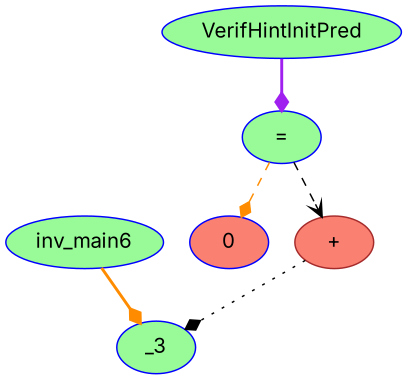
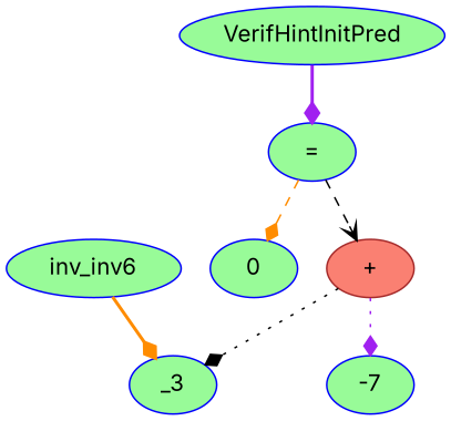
  digraph {
    fontname=Inter
    node [color=blue fillcolor=palegreen fontname=Inter style=filled]
    edge [arrowhead=diamond color=darkorange fontname=Inter style=bold]
-   n1 [label=inv_main6]
+   n1 [label=inv_inv6]
    n2 [label=_3]
    n3 [label=VerifHintInitPred]
    n4 [label="="]
-   n5 [fillcolor=salmon label=0]
+   n5 [label=0]
    n6 [color=brown fillcolor=salmon label="+"]
+   n7 [label=-7]
    n1 -> n2
    n3 -> n4 [color=purple]
    n4 -> n5 [style=dashed]
    n4 -> n6 [arrowhead=vee color=black style=dashed]
    n6 -> n2 [color=black style=dotted]
+   n6 -> n7 [color=purple style=dotted]
  }
